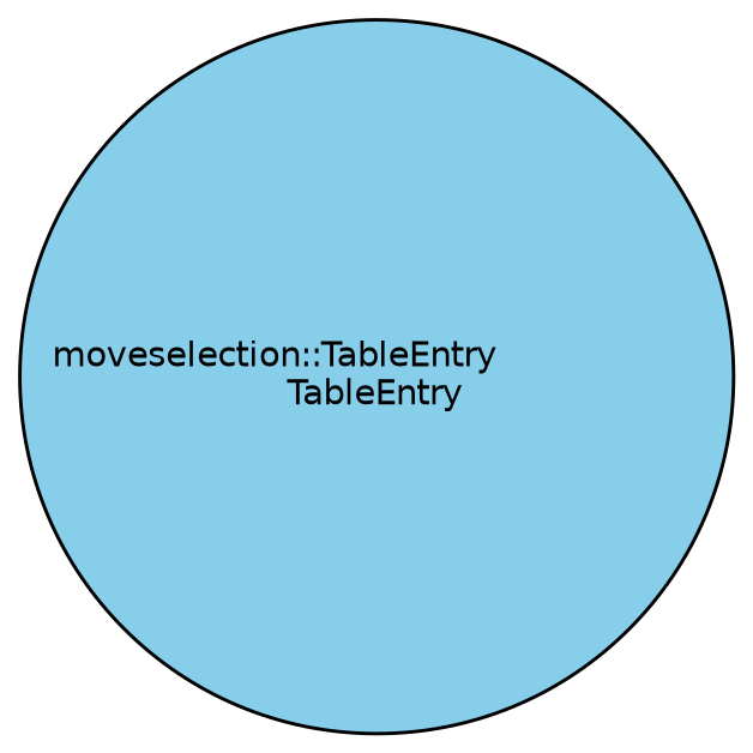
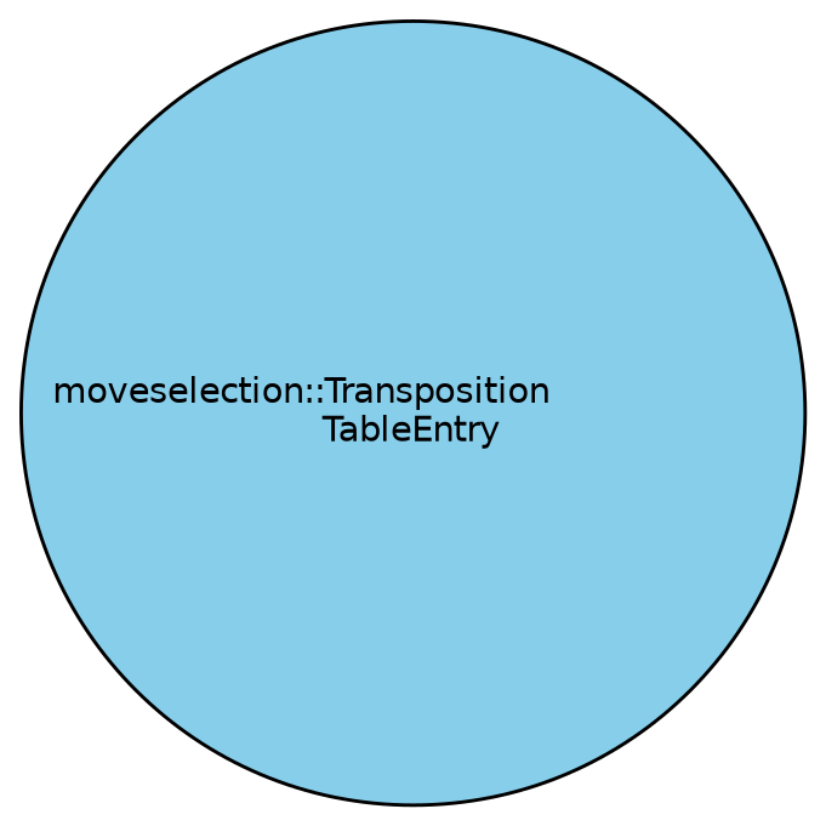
  digraph {
    rankdir=LR
-   n1 [color=black fillcolor=skyblue fontname=Helvetica fontsize=10 height=0.2 label="moveselection::TableEntry\lTableEntry" shape=circle style=filled width=0.4]
+   n1 [color=black fillcolor=skyblue fontname=Helvetica fontsize=10 height=0.2 label="moveselection::Transposition\lTableEntry" shape=circle style=filled width=0.4]
  }
